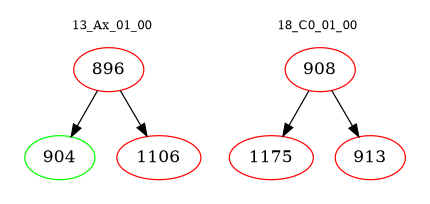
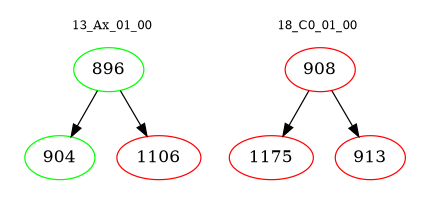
  digraph {
    node [color=red]
    edge [color=black]
-   n1 [label=896]
+   n1 [color=green label=896]
    n2 [color=green label=904]
    n3 [label=1106]
    n4 [label=908]
    n5 [label=1175]
    n6 [label=913]
    subgraph cluster_1 {
      color=white
      fontsize=10
      label="13_Ax_01_00"
      n1
      n2
      n3
    }
    subgraph cluster_2 {
      color=white
      fontsize=10
      label="18_C0_01_00"
      n4
      n5
      n6
    }
    n1 -> n2
    n1 -> n3
    n4 -> n5
    n4 -> n6
  }
